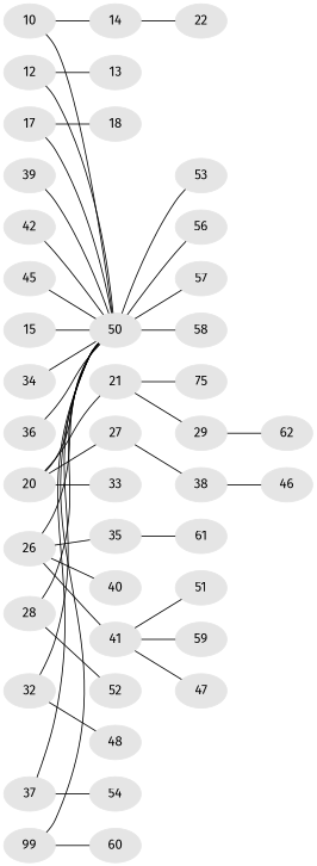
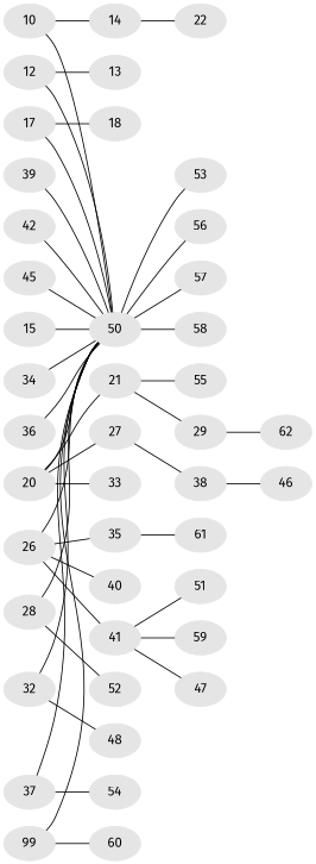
  graph {
    fontname="Fira Sans"
    rankdir=LR
    node [color=gray90 fontname="Fira Sans" style=filled]
    edge [fontname="Fira Sans"]
    10
    14
    50 [super="+24+30+44+31"]
    22
    53
    56
    57
    58
    12
    13
    15
    17
    18
    20 [super="+7"]
    21 [super="+9"]
    27
    33
    29
-   55 [label=75]
+   55
    38
    62
    26 [super="+11+19"]
    35
    40
    41
    61
    47
    51
    59
    46
    28
    52
    32
    48
    34
    36
    37
    54
    39
    42
    45
    n42 [label=99]
    60
    10 -- 14
    10 -- 50
    14 -- 22
    50 -- 53
    50 -- 56
    50 -- 57
    50 -- 58
    12 -- 50
    12 -- 13
    15 -- 50
    17 -- 50
    17 -- 18
    20 -- 50
    20 -- 21
    20 -- 27
    20 -- 33
    21 -- 29
    21 -- 55
    27 -- 38
    29 -- 62
    38 -- 46
    26 -- 50
    26 -- 35
    26 -- 40
    26 -- 41
    35 -- 61
    41 -- 47
    41 -- 51
    41 -- 59
    28 -- 50
    28 -- 52
    32 -- 50
    32 -- 48
    34 -- 50
    36 -- 50
    37 -- 50
    37 -- 54
    39 -- 50
    42 -- 50
    45 -- 50
    n42 -- 50
    n42 -- 60
  }
